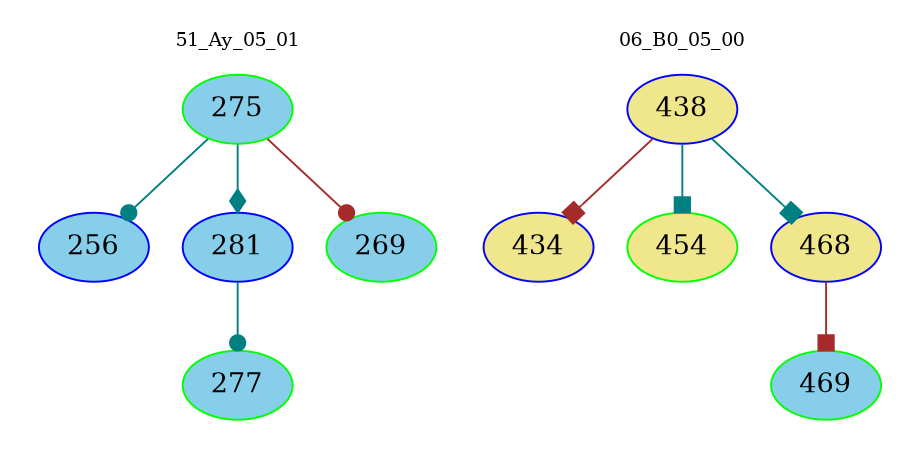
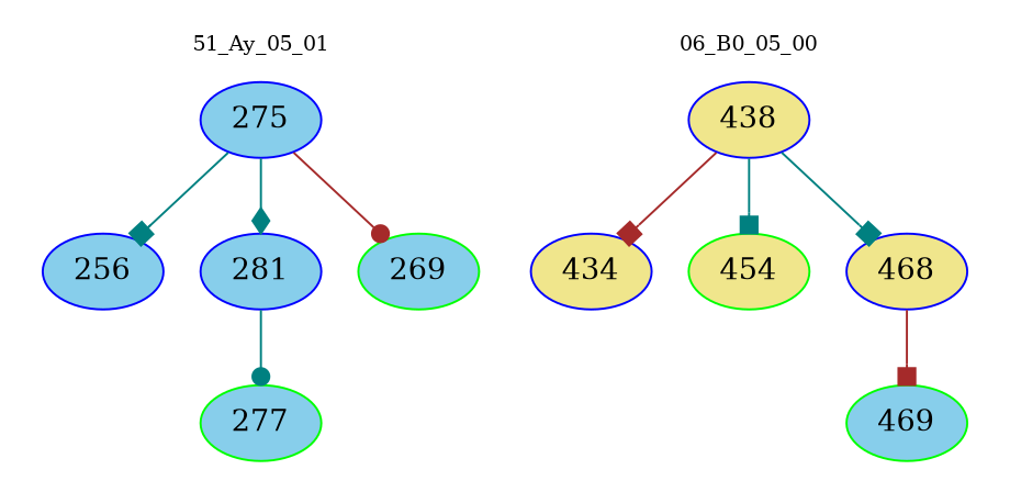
  digraph {
    node [color=blue fillcolor=skyblue style=filled]
    edge [arrowhead=box color=teal]
-   n1 [color=green label=275]
+   n1 [label=275]
    n2 [label=256]
    n3 [label=281]
    n4 [color=green label=269]
    n5 [color=green label=277]
    n6 [fillcolor=khaki label=438]
    n7 [fillcolor=khaki label=434]
    n8 [color=green fillcolor=khaki label=454]
    n9 [fillcolor=khaki label=468]
    n10 [color=green label=469]
    subgraph cluster_1 {
      color=white
      fontsize=10
      label="51_Ay_05_01"
      n1
      n2
      n3
      n4
      n5
    }
    subgraph cluster_2 {
      color=white
      fontsize=10
      label="06_B0_05_00"
      n6
      n7
      n8
      n9
      n10
    }
-   n1 -> n2 [arrowhead=dot]
+   n1 -> n2
    n1 -> n3 [arrowhead=diamond]
    n1 -> n4 [arrowhead=dot color=brown]
    n3 -> n5 [arrowhead=dot]
    n6 -> n7 [color=brown]
    n6 -> n8
    n6 -> n9
    n9 -> n10 [color=brown]
  }
